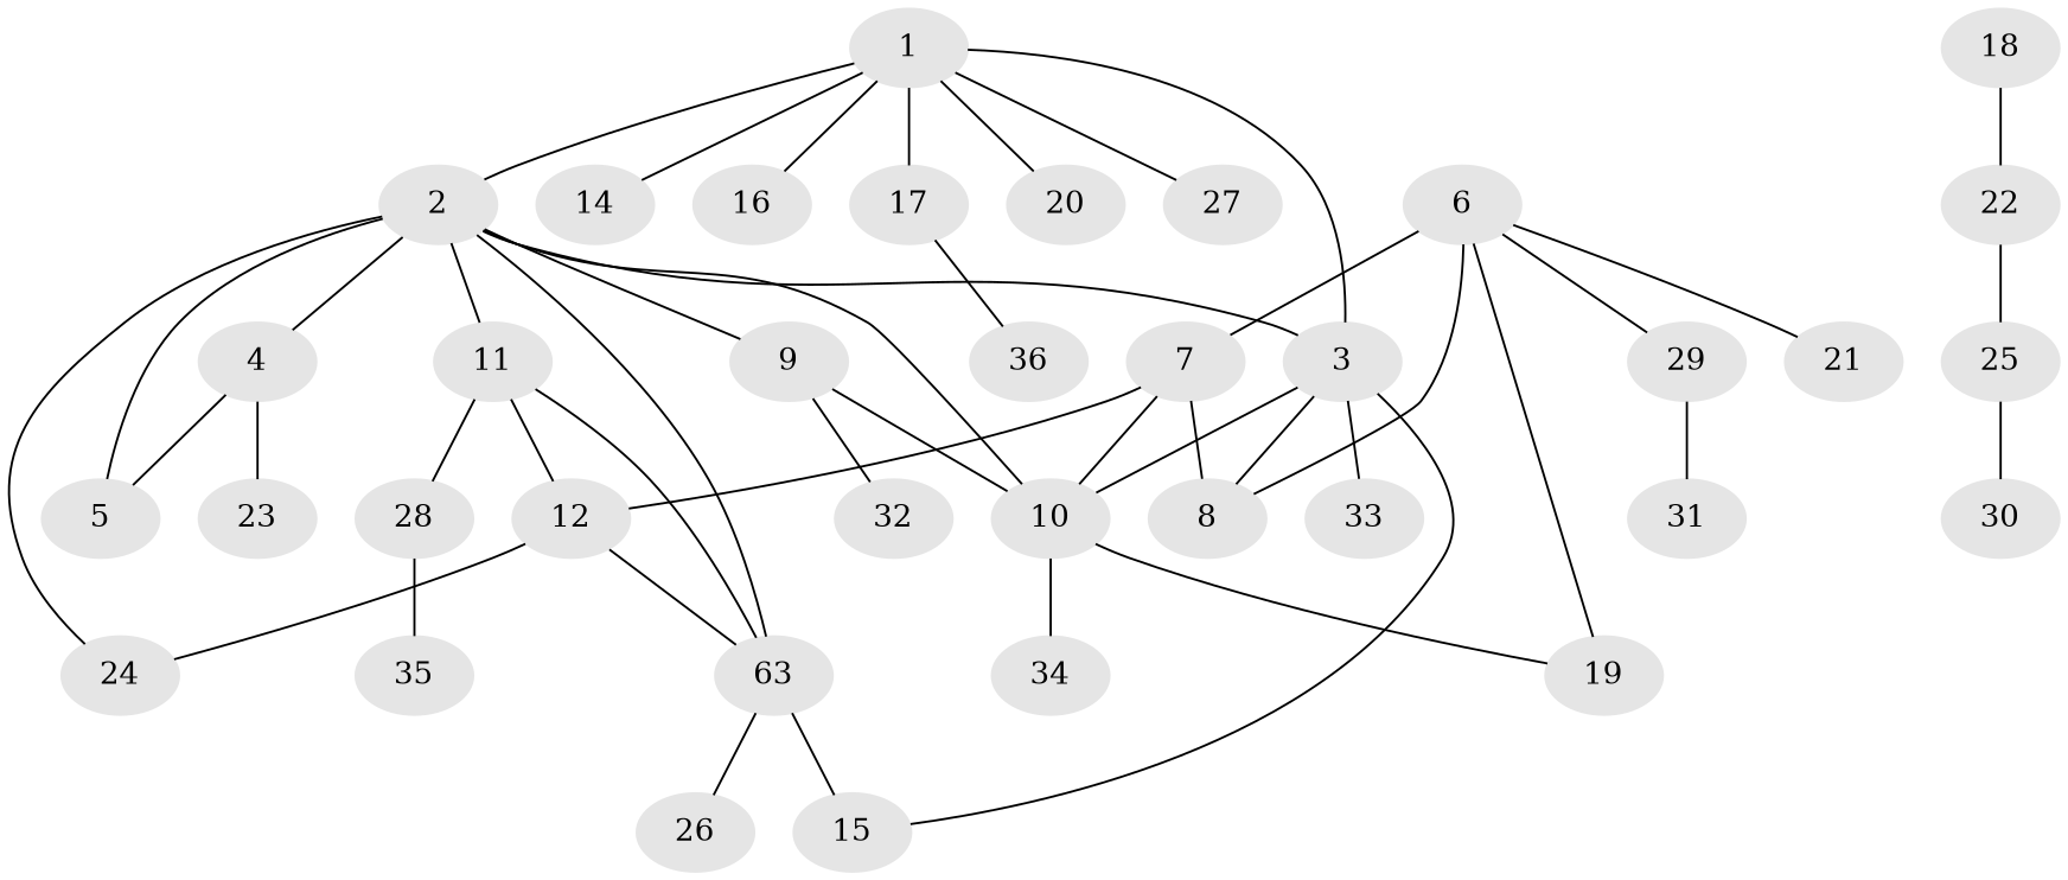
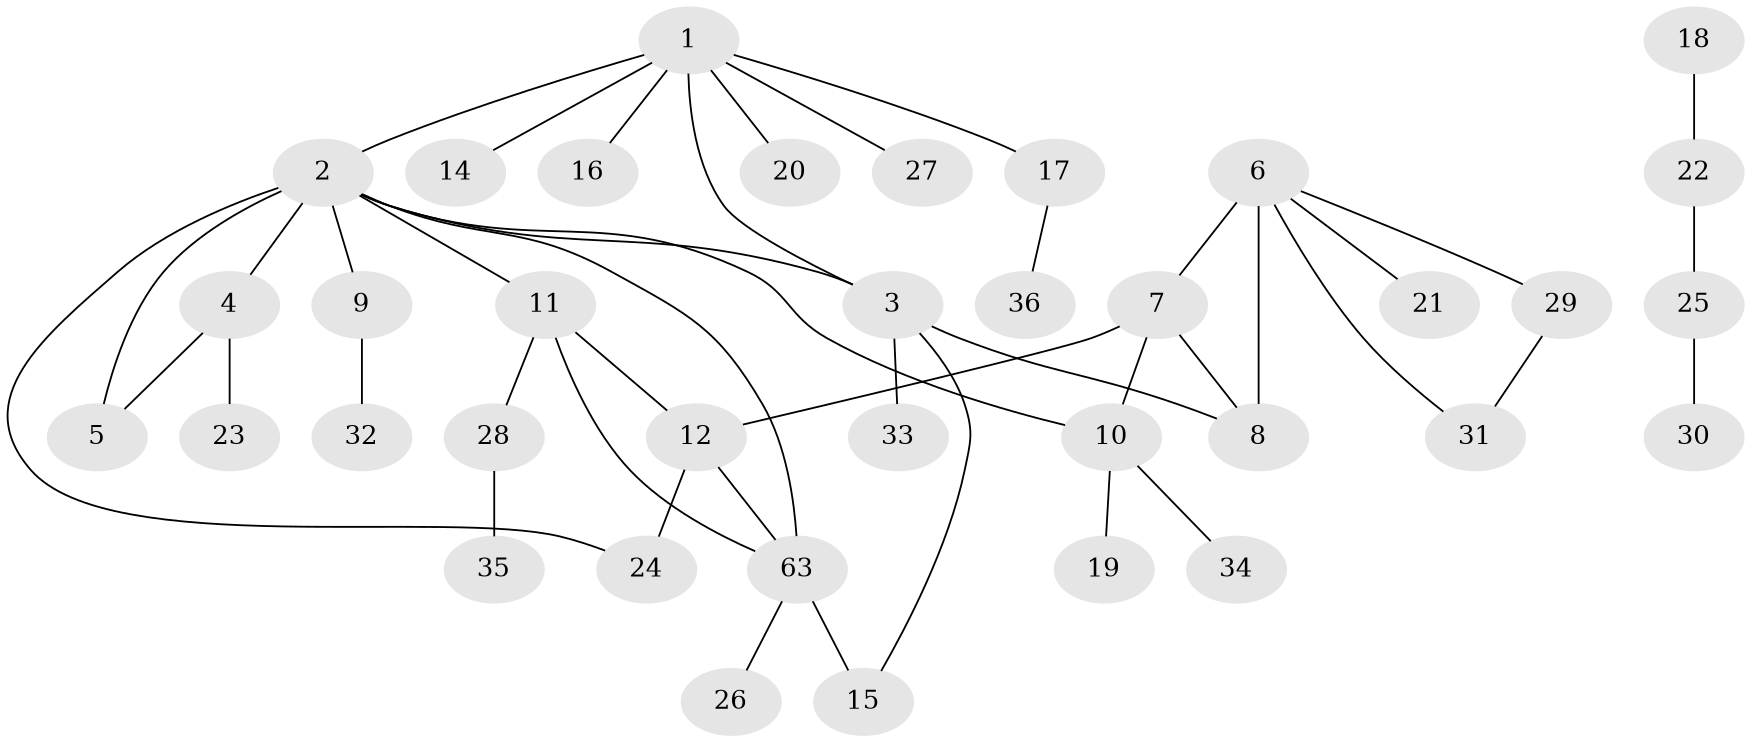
  graph {
    node [color=gray90 style=filled]
    edge [weight=1.0]
    1
    2
    3
    14
    16
    17
    20
    27
    4
    5
    9
    10
    11
    n14 [label=63]
    24
    8
    15
    33
    36
    23
    7
    12
    32
    19
    34
    28
    26
    6
    21
    29
    31
    18
    22
    35
    25
    30
    1 -- 2
    1 -- 3
    1 -- 14
    1 -- 16
    1 -- 17
    1 -- 20
    1 -- 27
    2 -- 3
    2 -- 4
    2 -- 5 [weight=4.0]
    2 -- 9
    2 -- 10
    2 -- 11
    2 -- n14 [weight=2.0]
    2 -- 24
-   3 -- 10
    3 -- 8
    3 -- 15
    3 -- 33
    17 -- 36
    4 -- 5
    4 -- 23 [weight=2.0]
-   9 -- 10
    9 -- 32
    10 -- 19
    10 -- 34
    11 -- n14
    11 -- 12
    11 -- 28
    n14 -- 15 [weight=2.0]
    n14 -- 26
    7 -- 10
    7 -- 8
    7 -- 12 [weight=6.0]
    12 -- n14
    12 -- 24
    28 -- 35
    6 -- 8 [weight=3.0]
    6 -- 7
-   6 -- 19
+   6 -- 31
    6 -- 21
    6 -- 29
    29 -- 31
    18 -- 22
    22 -- 25
    25 -- 30
  }
